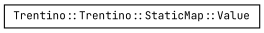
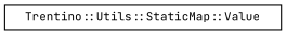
  digraph {
    rankdir=TB
    fontname="JetBrains Mono"
-   n1 [color=black fillcolor=white fontname="JetBrains Mono" fontsize=10 height=0.2 label="Trentino::Trentino::StaticMap::Value" shape=record style=filled width=0.4]
+   n1 [color=black fillcolor=white fontname="JetBrains Mono" fontsize=10 height=0.2 label="Trentino::Utils::StaticMap::Value" shape=record style=filled width=0.4]
  }
